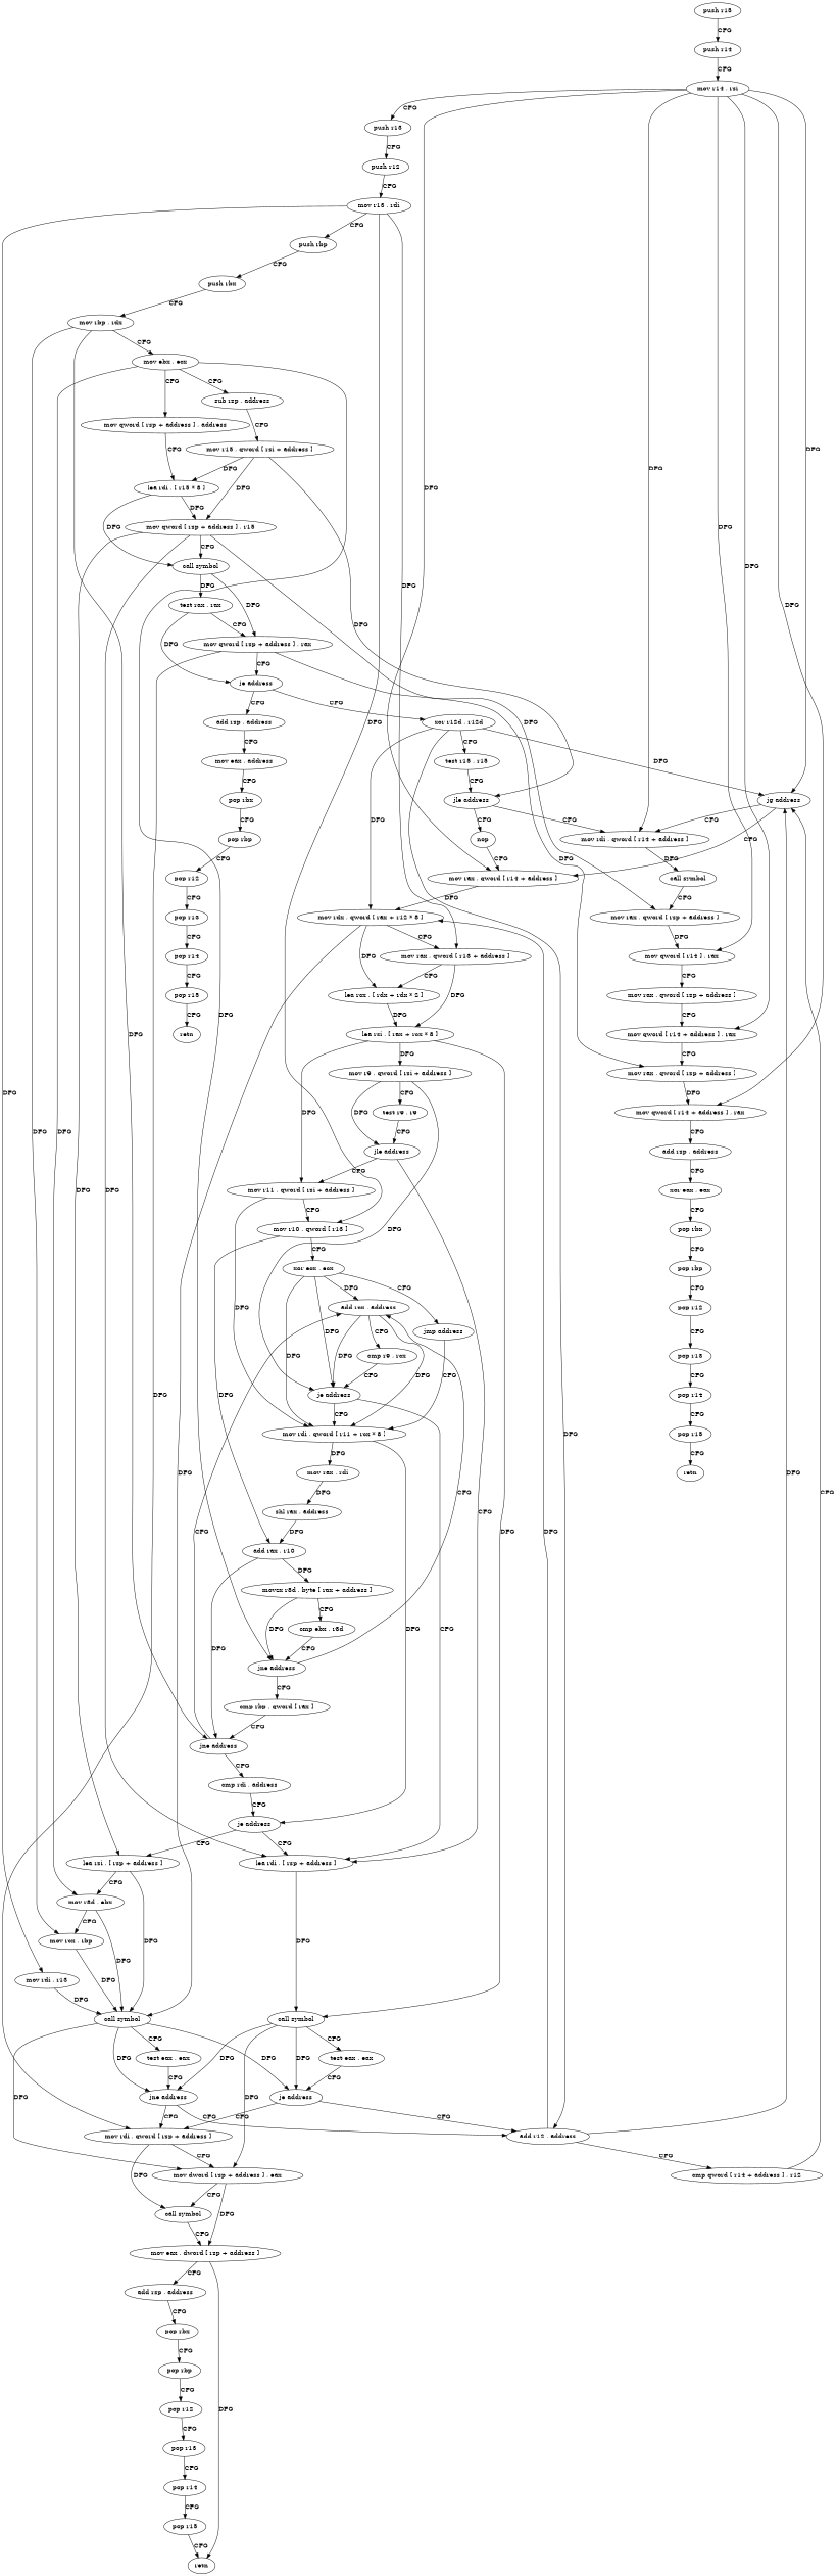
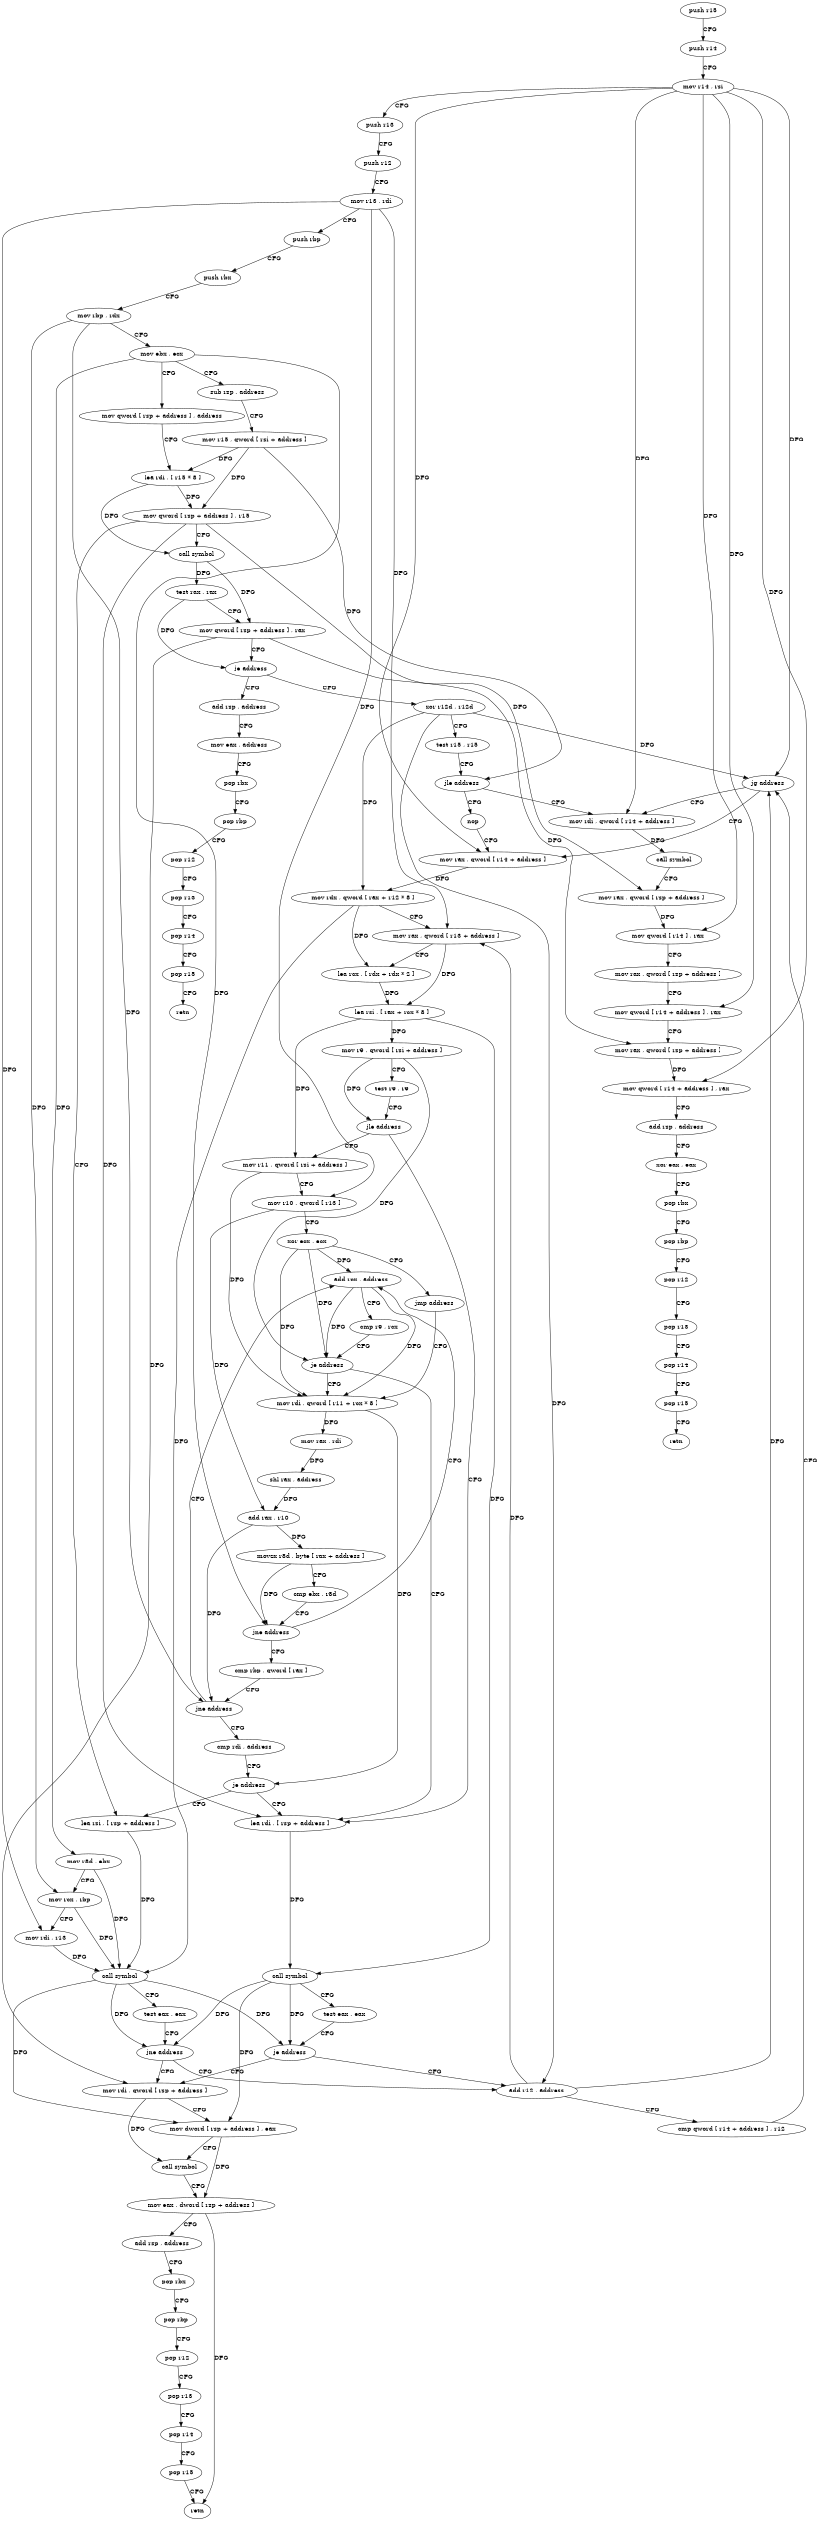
  digraph {
    n1 [label="push r15"]
    n2 [label="push r14"]
    n3 [label="mov r14 , rsi"]
    n4 [label="push r13"]
    n5 [label="mov rdi , qword [ r14 + address ]"]
    n6 [label="mov qword [ r14 ] , rax"]
    n7 [label="mov qword [ r14 + address ] , rax"]
    n8 [label="mov qword [ r14 + address ] , rax"]
    n9 [label="mov rax , qword [ r14 + address ]"]
    n10 [label="jg address"]
    n11 [label="push r12"]
    n12 [label="call symbol"]
    n13 [label="mov rax , qword [ rsp + address ]"]
    n14 [label="mov rax , qword [ rsp + address ]"]
    n15 [label="add rsp , address"]
    n16 [label="mov rdx , qword [ rax + r12 * 8 ]"]
    n17 [label="mov r13 , rdi"]
    n18 [label="push rbp"]
    n19 [label="mov r10 , qword [ r13 ]"]
    n20 [label="mov rax , qword [ r13 + address ]"]
    n21 [label="mov rdi , r13"]
    n22 [label="push rbx"]
    n23 [label="xor ecx , ecx"]
    n24 [label="add rax , r10"]
    n25 [label="lea rcx , [ rdx + rdx * 2 ]"]
    n26 [label="lea rsi , [ rax + rcx * 8 ]"]
    n27 [label="call symbol"]
    n28 [label="mov rbp , rdx"]
    n29 [label="mov ebx , ecx"]
    n30 [label="jne address"]
    n31 [label="mov rcx , rbp"]
    n32 [label="sub rsp , address"]
    n33 [label="jne address"]
    n34 [label="mov r8d , ebx"]
    n35 [label="mov qword [ rsp + address ] , address"]
    n36 [label="add rcx , address"]
    n37 [label="cmp rdi , address"]
    n38 [label="mov r15 , qword [ rsi + address ]"]
    n39 [label="cmp rbp , qword [ rax ]"]
    n40 [label="lea rdi , [ r15 * 8 ]"]
    n41 [label="mov qword [ rsp + address ] , r15"]
    n42 [label="jle address"]
    n43 [label="call symbol"]
    n44 [label="mov rax , qword [ rsp + address ]"]
    n45 [label="lea rdi , [ rsp + address ]"]
    n46 [label="lea rsi , [ rsp + address ]"]
    n47 [label=nop]
    n48 [label="test rax , rax"]
    n49 [label="mov qword [ rsp + address ] , rax"]
    n50 [label="call symbol"]
    n51 [label="je address"]
    n52 [label="mov rdi , qword [ rsp + address ]"]
    n53 [label="add rsp , address"]
    n54 [label="xor r12d , r12d"]
    n55 [label="mov dword [ rsp + address ] , eax"]
    n56 [label="call symbol"]
    n57 [label="mov eax , address"]
    n58 [label="test r15 , r15"]
    n59 [label="add r12 , address"]
    n60 [label="pop rbx"]
    n61 [label="cmp qword [ r14 + address ] , r12"]
    n62 [label="pop rbp"]
    n63 [label="pop r12"]
    n64 [label="pop r13"]
    n65 [label="pop r14"]
    n66 [label="pop r15"]
    n67 [label=retn]
    n68 [label="xor eax , eax"]
    n69 [label="pop rbx"]
    n70 [label="pop rbp"]
    n71 [label="pop r12"]
    n72 [label="pop r13"]
    n73 [label="pop r14"]
    n74 [label="pop r15"]
    n75 [label=retn]
    n76 [label="test eax , eax"]
    n77 [label="je address"]
    n78 [label="jne address"]
    n79 [label="mov eax , dword [ rsp + address ]"]
    n80 [label="mov r11 , qword [ rsi + address ]"]
    n81 [label="mov rdi , qword [ r11 + rcx * 8 ]"]
    n82 [label="mov rax , rdi"]
    n83 [label="je address"]
    n84 [label="jmp address"]
    n85 [label="je address"]
    n86 [label="movzx r8d , byte [ rax + address ]"]
    n87 [label="cmp r9 , rcx"]
    n88 [label="shl rax , address"]
    n89 [label="add rsp , address"]
    n90 [label=retn]
    n91 [label="pop rbx"]
    n92 [label="pop rbp"]
    n93 [label="pop r12"]
    n94 [label="pop r13"]
    n95 [label="pop r14"]
    n96 [label="pop r15"]
    n97 [label="cmp ebx , r8d"]
    n98 [label="test eax , eax"]
    n99 [label="mov r9 , qword [ rsi + address ]"]
    n100 [label="test r9 , r9"]
    n101 [label="jle address"]
    n1 -> n2 [label=CFG]
    n2 -> n3 [label=CFG]
    n3 -> n4 [label=CFG]
    n3 -> n5 [label=DFG]
    n3 -> n6 [label=DFG]
    n3 -> n7 [label=DFG]
    n3 -> n8 [label=DFG]
    n3 -> n9 [label=DFG]
    n3 -> n10 [label=DFG]
    n4 -> n11 [label=CFG]
    n5 -> n12 [label=DFG]
    n6 -> n13 [label=CFG]
    n7 -> n14 [label=CFG]
    n8 -> n15 [label=CFG]
    n9 -> n16 [label=DFG]
    n10 -> n5 [label=CFG]
    n10 -> n9 [label=CFG]
    n11 -> n17 [label=CFG]
    n12 -> n44 [label=CFG]
    n13 -> n7 [label=CFG]
    n14 -> n8 [label=DFG]
    n15 -> n68 [label=CFG]
    n16 -> n20 [label=CFG]
    n16 -> n25 [label=DFG]
    n16 -> n27 [label=DFG]
    n17 -> n18 [label=CFG]
    n17 -> n19 [label=DFG]
    n17 -> n20 [label=DFG]
    n17 -> n21 [label=DFG]
    n18 -> n22 [label=CFG]
    n19 -> n23 [label=CFG]
    n19 -> n24 [label=DFG]
    n20 -> n25 [label=CFG]
    n20 -> n26 [label=DFG]
    n21 -> n27 [label=DFG]
    n22 -> n28 [label=CFG]
    n23 -> n36 [label=DFG]
    n23 -> n81 [label=DFG]
    n23 -> n84 [label=CFG]
    n23 -> n85 [label=DFG]
    n24 -> n30 [label=DFG]
    n24 -> n86 [label=DFG]
    n25 -> n26 [label=DFG]
    n26 -> n50 [label=DFG]
    n26 -> n80 [label=DFG]
    n26 -> n99 [label=DFG]
    n27 -> n55 [label=DFG]
    n27 -> n77 [label=DFG]
    n27 -> n78 [label=DFG]
    n27 -> n98 [label=CFG]
    n28 -> n29 [label=CFG]
    n28 -> n30 [label=DFG]
    n28 -> n31 [label=DFG]
    n29 -> n32 [label=CFG]
    n29 -> n33 [label=DFG]
    n29 -> n34 [label=DFG]
    n29 -> n35 [label=CFG]
    n30 -> n36 [label=CFG]
    n30 -> n37 [label=CFG]
+   n31 -> n21 [label=CFG]
    n31 -> n27 [label=DFG]
    n32 -> n38 [label=CFG]
    n33 -> n36 [label=CFG]
    n33 -> n39 [label=CFG]
    n34 -> n27 [label=DFG]
    n34 -> n31 [label=CFG]
    n35 -> n40 [label=CFG]
    n36 -> n81 [label=DFG]
    n36 -> n85 [label=DFG]
    n36 -> n87 [label=CFG]
    n37 -> n83 [label=CFG]
    n38 -> n40 [label=DFG]
    n38 -> n41 [label=DFG]
    n38 -> n42 [label=DFG]
    n39 -> n30 [label=CFG]
    n40 -> n41 [label=DFG]
    n40 -> n43 [label=DFG]
    n41 -> n43 [label=CFG]
    n41 -> n44 [label=DFG]
    n41 -> n45 [label=DFG]
-   n41 -> n46 [label=DFG]
+   n41 -> n46 [label=CFG]
    n42 -> n5 [label=CFG]
    n42 -> n47 [label=CFG]
    n43 -> n48 [label=DFG]
    n43 -> n49 [label=DFG]
    n44 -> n6 [label=DFG]
    n45 -> n50 [label=DFG]
    n46 -> n27 [label=DFG]
-   n46 -> n34 [label=CFG]
    n47 -> n9 [label=CFG]
    n48 -> n49 [label=CFG]
    n48 -> n51 [label=DFG]
    n49 -> n14 [label=DFG]
    n49 -> n51 [label=CFG]
    n49 -> n52 [label=DFG]
    n50 -> n55 [label=DFG]
    n50 -> n76 [label=CFG]
    n50 -> n77 [label=DFG]
    n50 -> n78 [label=DFG]
    n51 -> n53 [label=CFG]
    n51 -> n54 [label=CFG]
    n52 -> n55 [label=CFG]
    n52 -> n56 [label=DFG]
    n53 -> n57 [label=CFG]
    n54 -> n10 [label=DFG]
    n54 -> n16 [label=DFG]
    n54 -> n58 [label=CFG]
    n54 -> n59 [label=DFG]
    n55 -> n56 [label=CFG]
    n55 -> n79 [label=DFG]
    n56 -> n79 [label=CFG]
    n57 -> n60 [label=CFG]
    n58 -> n42 [label=CFG]
    n59 -> n10 [label=DFG]
-   n59 -> n16 [label=DFG]
+   n59 -> n20 [label=DFG]
    n59 -> n61 [label=CFG]
    n60 -> n62 [label=CFG]
    n61 -> n10 [label=CFG]
    n62 -> n63 [label=CFG]
    n63 -> n64 [label=CFG]
    n64 -> n65 [label=CFG]
    n65 -> n66 [label=CFG]
    n66 -> n67 [label=CFG]
    n68 -> n69 [label=CFG]
    n69 -> n70 [label=CFG]
    n70 -> n71 [label=CFG]
    n71 -> n72 [label=CFG]
    n72 -> n73 [label=CFG]
    n73 -> n74 [label=CFG]
    n74 -> n75 [label=CFG]
    n76 -> n77 [label=CFG]
    n77 -> n52 [label=CFG]
    n77 -> n59 [label=CFG]
    n78 -> n52 [label=CFG]
    n78 -> n59 [label=CFG]
    n79 -> n89 [label=CFG]
    n79 -> n90 [label=DFG]
    n80 -> n19 [label=CFG]
    n80 -> n81 [label=DFG]
    n81 -> n82 [label=DFG]
    n81 -> n83 [label=DFG]
    n82 -> n88 [label=DFG]
    n83 -> n45 [label=CFG]
    n83 -> n46 [label=CFG]
    n84 -> n81 [label=CFG]
    n85 -> n45 [label=CFG]
    n85 -> n81 [label=CFG]
    n86 -> n33 [label=DFG]
    n86 -> n97 [label=CFG]
    n87 -> n85 [label=CFG]
    n88 -> n24 [label=DFG]
    n89 -> n91 [label=CFG]
    n91 -> n92 [label=CFG]
    n92 -> n93 [label=CFG]
    n93 -> n94 [label=CFG]
    n94 -> n95 [label=CFG]
    n95 -> n96 [label=CFG]
    n96 -> n90 [label=CFG]
    n97 -> n33 [label=CFG]
    n98 -> n78 [label=CFG]
    n99 -> n85 [label=DFG]
    n99 -> n100 [label=CFG]
    n99 -> n101 [label=DFG]
    n100 -> n101 [label=CFG]
    n101 -> n45 [label=CFG]
    n101 -> n80 [label=CFG]
  }
